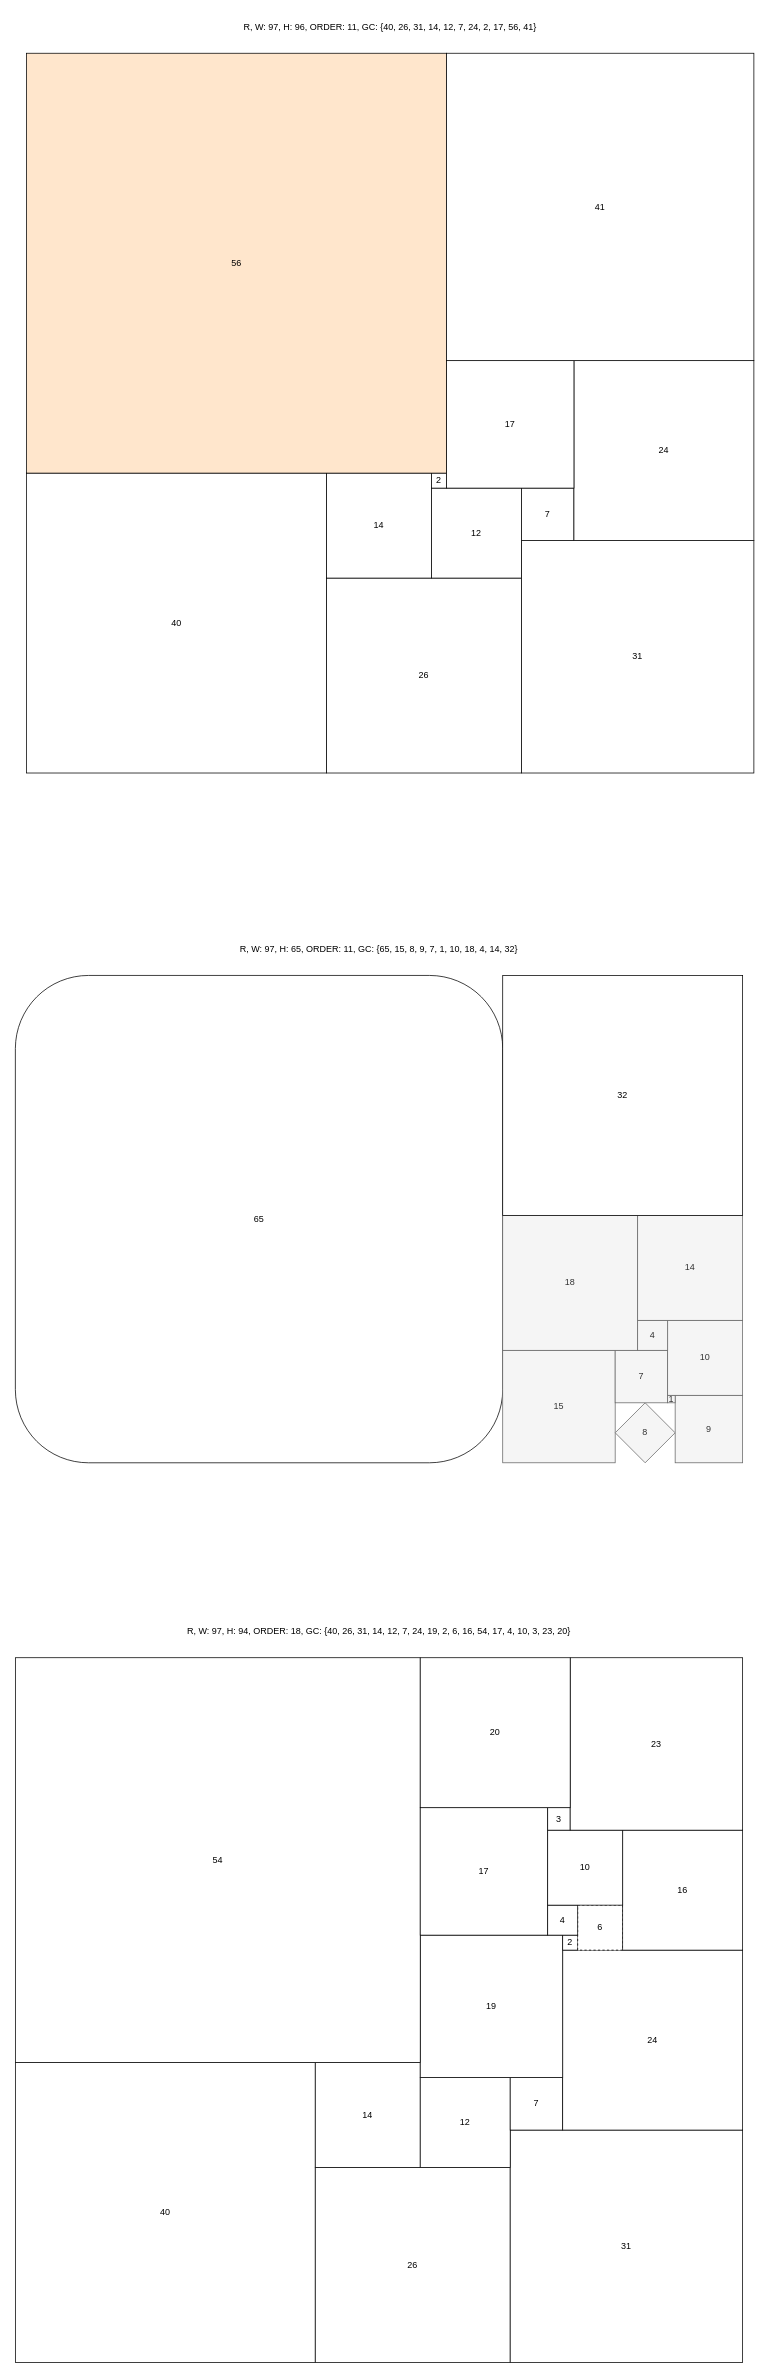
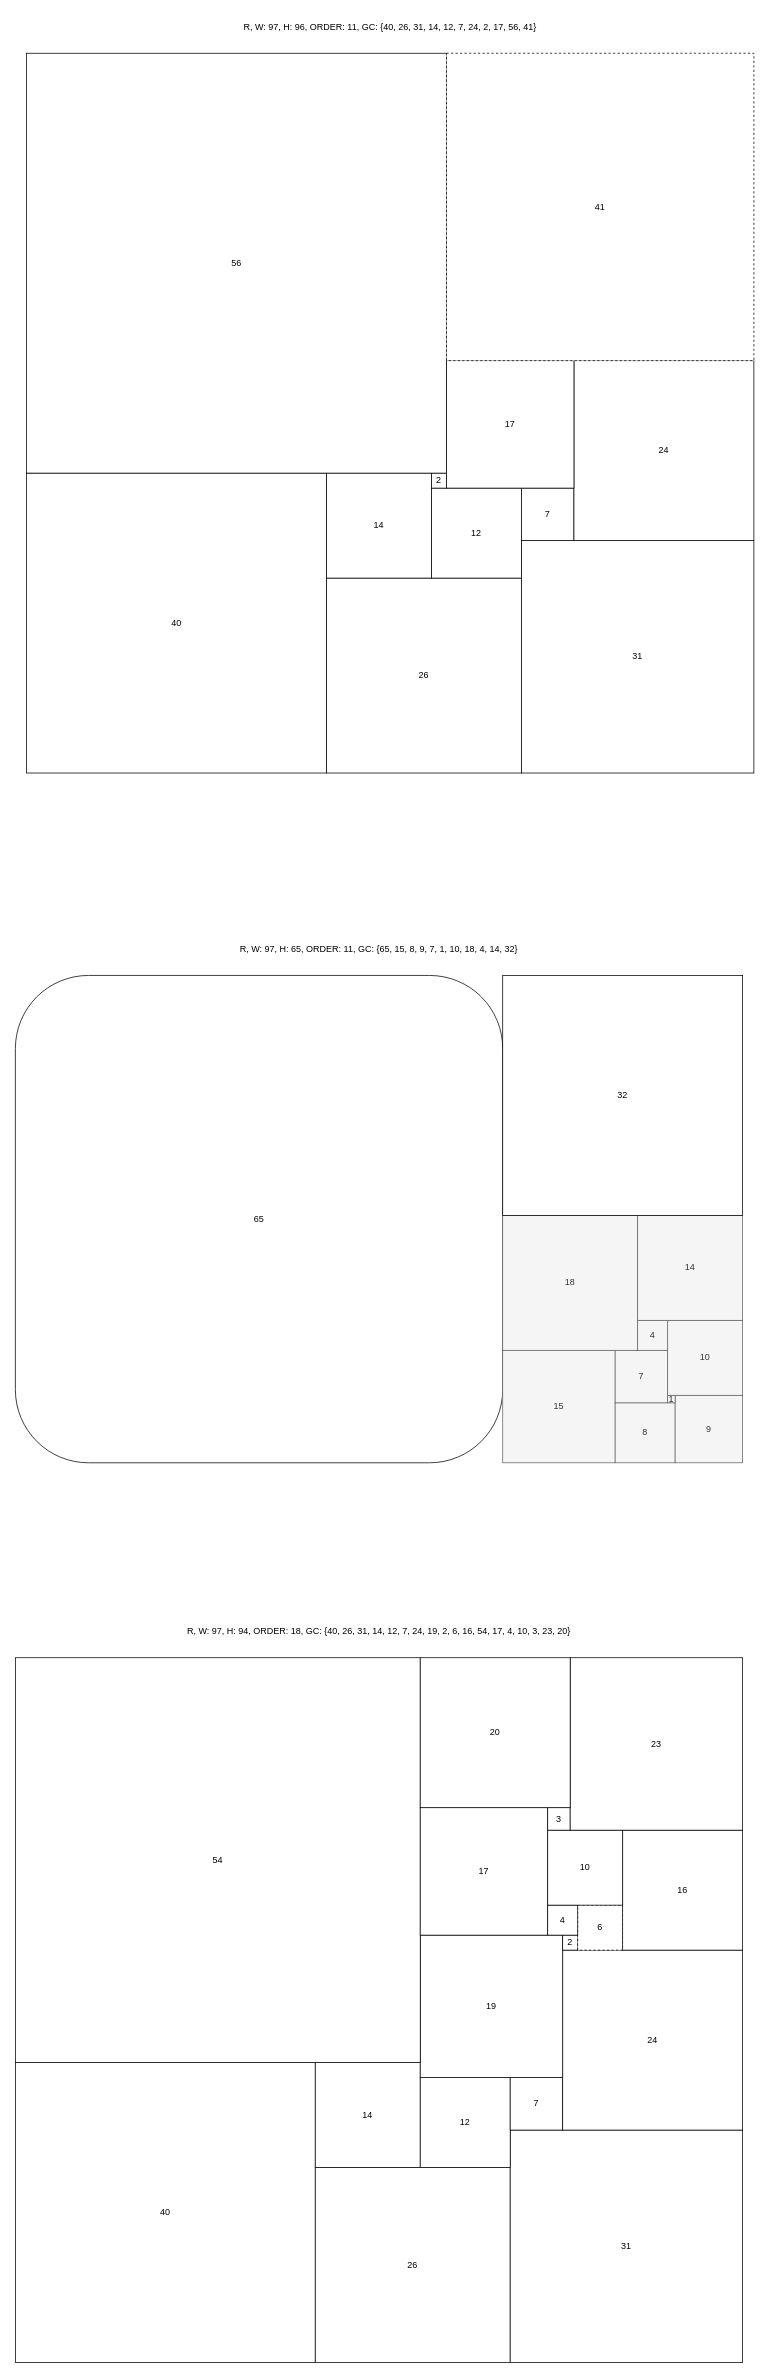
  <mxCell id="0" />
  <mxCell id="1" parent="0" />
  <mxCell id="2" value="R, W: 97, H: 96, ORDER: 11, GC: {40, 26, 31, 14, 12, 7, 24, 2, 17, 56, 41} " style="text;html=1;strokeColor=none;fillColor=none;align=center;verticalAlign=middle;whiteSpace=wrap;rounded=0;" parent="1" vertex="1"><mxGeometry x="35" width="970" height="30" as="geometry" y="20" /></mxCell>
  <mxCell id="3" value="R, W: 97, H: 65, ORDER: 11, GC: {65, 15, 8, 9, 7, 1, 10, 18, 4, 14, 32} " style="text;html=1;strokeColor=none;fillColor=none;align=center;verticalAlign=middle;whiteSpace=wrap;rounded=0;" parent="1" vertex="1"><mxGeometry x="20" y="1250" width="970" height="30" as="geometry" /></mxCell>
  <mxCell id="4" value="R, W: 97, H: 94, ORDER: 18, GC: {40, 26, 31, 14, 12, 7, 24, 19, 2, 6, 16, 54, 17, 4, 10, 3, 23, 20} " style="text;html=1;strokeColor=none;fillColor=none;align=center;verticalAlign=middle;whiteSpace=wrap;rounded=0;" parent="1" vertex="1"><mxGeometry x="20" y="2160" width="970" height="30" as="geometry" /></mxCell>
  <mxCell id="5" value="" style="group;flipV=1;" vertex="1" connectable="0" parent="1"><mxGeometry x="20" y="2210" width="970" height="940" as="geometry" /></mxCell>
  <mxCell id="6" value="40" style="rounded=0;whiteSpace=wrap;html=1;" parent="5" vertex="1"><mxGeometry y="540" width="400" height="400" as="geometry" /></mxCell>
  <mxCell id="7" value="26" style="rounded=0;whiteSpace=wrap;html=1;" parent="5" vertex="1"><mxGeometry x="400" y="680" width="260" height="260" as="geometry" /></mxCell>
  <mxCell id="8" value="31" style="rounded=0;whiteSpace=wrap;html=1;" parent="5" vertex="1"><mxGeometry x="660" y="630" width="310" height="310" as="geometry" /></mxCell>
  <mxCell id="9" value="14" style="rounded=0;whiteSpace=wrap;html=1;" parent="5" vertex="1"><mxGeometry x="400" y="540" width="140" height="140" as="geometry" /></mxCell>
  <mxCell id="10" value="12" style="rounded=0;whiteSpace=wrap;html=1;" parent="5" vertex="1"><mxGeometry x="540" y="560" width="120" height="120" as="geometry" /></mxCell>
  <mxCell id="11" value="7" style="rounded=0;whiteSpace=wrap;html=1;" parent="5" vertex="1"><mxGeometry x="660" y="560" width="70" height="70" as="geometry" /></mxCell>
  <mxCell id="12" value="24" style="rounded=0;whiteSpace=wrap;html=1;" parent="5" vertex="1"><mxGeometry x="730" y="390" width="240" height="240" as="geometry" /></mxCell>
  <mxCell id="13" value="19" style="rounded=0;whiteSpace=wrap;html=1;" parent="5" vertex="1"><mxGeometry x="540" y="370" width="190" height="190" as="geometry" /></mxCell>
  <mxCell id="14" value="2" style="rounded=0;whiteSpace=wrap;html=1;" parent="5" vertex="1"><mxGeometry x="730" y="370" width="20" height="20" as="geometry" /></mxCell>
  <mxCell id="15" value="6" style="rounded=0;whiteSpace=wrap;html=1;dashed=1;" parent="5" vertex="1"><mxGeometry x="750" y="330" width="60" height="60" as="geometry" /></mxCell>
  <mxCell id="16" value="16" style="rounded=0;whiteSpace=wrap;html=1;" parent="5" vertex="1"><mxGeometry x="810" y="230" width="160" height="160" as="geometry" /></mxCell>
  <mxCell id="17" value="54" style="rounded=0;whiteSpace=wrap;html=1;" parent="5" vertex="1"><mxGeometry width="540" height="540" as="geometry" /></mxCell>
  <mxCell id="18" value="17" style="rounded=0;whiteSpace=wrap;html=1;" parent="5" vertex="1"><mxGeometry x="540" y="200" width="170" height="170" as="geometry" /></mxCell>
  <mxCell id="19" value="4" style="rounded=0;whiteSpace=wrap;html=1;" parent="5" vertex="1"><mxGeometry x="710" y="330" width="40" height="40" as="geometry" /></mxCell>
  <mxCell id="20" value="10" style="rounded=0;whiteSpace=wrap;html=1;" parent="5" vertex="1"><mxGeometry x="710" y="230" width="100" height="100" as="geometry" /></mxCell>
  <mxCell id="21" value="3" style="rounded=0;whiteSpace=wrap;html=1;" parent="5" vertex="1"><mxGeometry x="710" y="200" width="30" height="30" as="geometry" /></mxCell>
  <mxCell id="22" value="23" style="rounded=0;whiteSpace=wrap;html=1;" parent="5" vertex="1"><mxGeometry x="740" width="230" height="230" as="geometry" /></mxCell>
  <mxCell id="23" value="20" style="rounded=0;whiteSpace=wrap;html=1;" parent="5" vertex="1"><mxGeometry x="540" width="200" height="200" as="geometry" /></mxCell>
  <mxCell id="24" value="" style="group;flipV=1;" vertex="1" connectable="0" parent="1"><mxGeometry x="20" y="1300" width="970" height="650" as="geometry" /></mxCell>
  <mxCell id="25" value="65" style="whiteSpace=wrap;html=1;rounded=1;" parent="24" vertex="1"><mxGeometry width="650" height="650" as="geometry" /></mxCell>
  <mxCell id="26" value="15" style="rounded=0;whiteSpace=wrap;html=1;fillColor=#f5f5f5;strokeColor=#666666;fontColor=#333333;" parent="24" vertex="1"><mxGeometry x="650" y="500" width="150" height="150" as="geometry" /></mxCell>
- <mxCell id="27" value="8" style="rhombus;whiteSpace=wrap;html=1;fillColor=#f5f5f5;strokeColor=#666666;fontColor=#333333;" parent="24" vertex="1"><mxGeometry x="800" y="570" width="80" height="80" as="geometry" /></mxCell>
+ <mxCell id="27" value="8" style="rounded=0;whiteSpace=wrap;html=1;fillColor=#f5f5f5;strokeColor=#666666;fontColor=#333333;" parent="24" vertex="1"><mxGeometry x="800" y="570" width="80" height="80" as="geometry" /></mxCell>
  <mxCell id="28" value="9" style="rounded=0;whiteSpace=wrap;html=1;fillColor=#f5f5f5;strokeColor=#666666;fontColor=#333333;" parent="24" vertex="1"><mxGeometry x="880" y="560" width="90" height="90" as="geometry" /></mxCell>
  <mxCell id="29" value="7" style="rounded=0;whiteSpace=wrap;html=1;fillColor=#f5f5f5;strokeColor=#666666;fontColor=#333333;" parent="24" vertex="1"><mxGeometry x="800" y="500" width="70" height="70" as="geometry" /></mxCell>
  <mxCell id="30" value="1" style="rounded=0;whiteSpace=wrap;html=1;fillColor=#f5f5f5;strokeColor=#666666;fontColor=#333333;" parent="24" vertex="1"><mxGeometry x="870" y="560" width="10" height="10" as="geometry" /></mxCell>
  <mxCell id="31" value="10" style="rounded=0;whiteSpace=wrap;html=1;fillColor=#f5f5f5;strokeColor=#666666;fontColor=#333333;" parent="24" vertex="1"><mxGeometry x="870" y="460" width="100" height="100" as="geometry" /></mxCell>
  <mxCell id="32" value="18" style="rounded=0;whiteSpace=wrap;html=1;fillColor=#f5f5f5;strokeColor=#666666;fontColor=#333333;" parent="24" vertex="1"><mxGeometry x="650" y="320" width="180" height="180" as="geometry" /></mxCell>
  <mxCell id="33" value="4" style="rounded=0;whiteSpace=wrap;html=1;fillColor=#f5f5f5;strokeColor=#666666;fontColor=#333333;" parent="24" vertex="1"><mxGeometry x="830" y="460" width="40" height="40" as="geometry" /></mxCell>
  <mxCell id="34" value="14" style="rounded=0;whiteSpace=wrap;html=1;fillColor=#f5f5f5;strokeColor=#666666;fontColor=#333333;" parent="24" vertex="1"><mxGeometry x="830" y="320" width="140" height="140" as="geometry" /></mxCell>
  <mxCell id="35" value="32" style="rounded=0;whiteSpace=wrap;html=1;" parent="24" vertex="1"><mxGeometry x="650" width="320" height="320" as="geometry" /></mxCell>
  <mxCell id="36" value="" style="group;flipV=1;" vertex="1" connectable="0" parent="1"><mxGeometry x="35" y="70" width="970" height="960" as="geometry" /></mxCell>
  <mxCell id="37" value="40" style="rounded=0;whiteSpace=wrap;html=1;" parent="36" vertex="1"><mxGeometry y="560" width="400" height="400" as="geometry" /></mxCell>
  <mxCell id="38" value="26" style="rounded=0;whiteSpace=wrap;html=1;" parent="36" vertex="1"><mxGeometry x="400" y="700" width="260" height="260" as="geometry" /></mxCell>
  <mxCell id="39" value="31" style="rounded=0;whiteSpace=wrap;html=1;" parent="36" vertex="1"><mxGeometry x="660" y="650" width="310" height="310" as="geometry" /></mxCell>
  <mxCell id="40" value="14" style="rounded=0;whiteSpace=wrap;html=1;" parent="36" vertex="1"><mxGeometry x="400" y="560" width="140" height="140" as="geometry" /></mxCell>
  <mxCell id="41" value="12" style="rounded=0;whiteSpace=wrap;html=1;" parent="36" vertex="1"><mxGeometry x="540" y="580" width="120" height="120" as="geometry" /></mxCell>
  <mxCell id="42" value="7" style="rounded=0;whiteSpace=wrap;html=1;" parent="36" vertex="1"><mxGeometry x="660" y="580" width="70" height="70" as="geometry" /></mxCell>
  <mxCell id="43" value="24" style="rounded=0;whiteSpace=wrap;html=1;" parent="36" vertex="1"><mxGeometry x="730" y="410" width="240" height="240" as="geometry" /></mxCell>
  <mxCell id="44" value="2" style="rounded=0;whiteSpace=wrap;html=1;" parent="36" vertex="1"><mxGeometry x="540" y="560" width="20" height="20" as="geometry" /></mxCell>
  <mxCell id="45" value="17" style="rounded=0;whiteSpace=wrap;html=1;" parent="36" vertex="1"><mxGeometry x="560" y="410" width="170" height="170" as="geometry" /></mxCell>
- <mxCell id="46" value="56" style="rounded=0;whiteSpace=wrap;html=1;fillColor=#ffe6cc;" parent="36" vertex="1"><mxGeometry width="560" height="560" as="geometry" /></mxCell>
- <mxCell id="47" value="41" style="rounded=0;whiteSpace=wrap;html=1;" parent="36" vertex="1"><mxGeometry x="560" width="410" height="410" as="geometry" /></mxCell>
+ <mxCell id="46" value="56" style="rounded=0;whiteSpace=wrap;html=1;" parent="36" vertex="1"><mxGeometry width="560" height="560" as="geometry" /></mxCell>
+ <mxCell id="47" value="41" style="rounded=0;whiteSpace=wrap;html=1;dashed=1;" parent="36" vertex="1"><mxGeometry x="560" width="410" height="410" as="geometry" /></mxCell>
